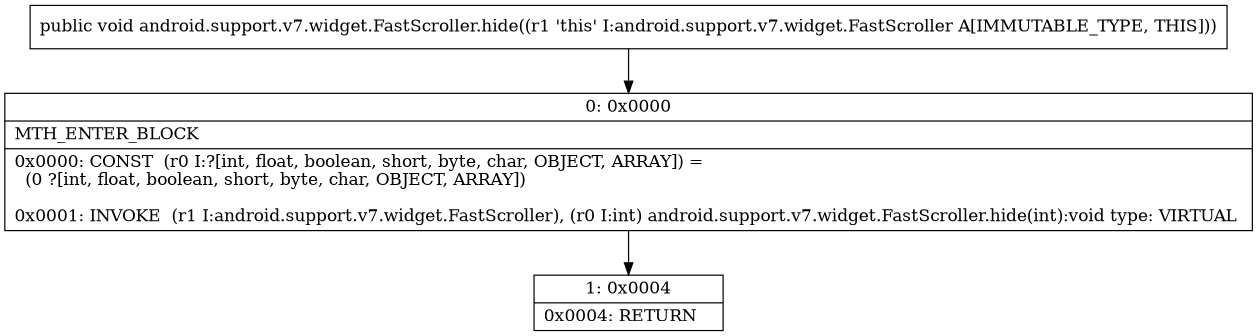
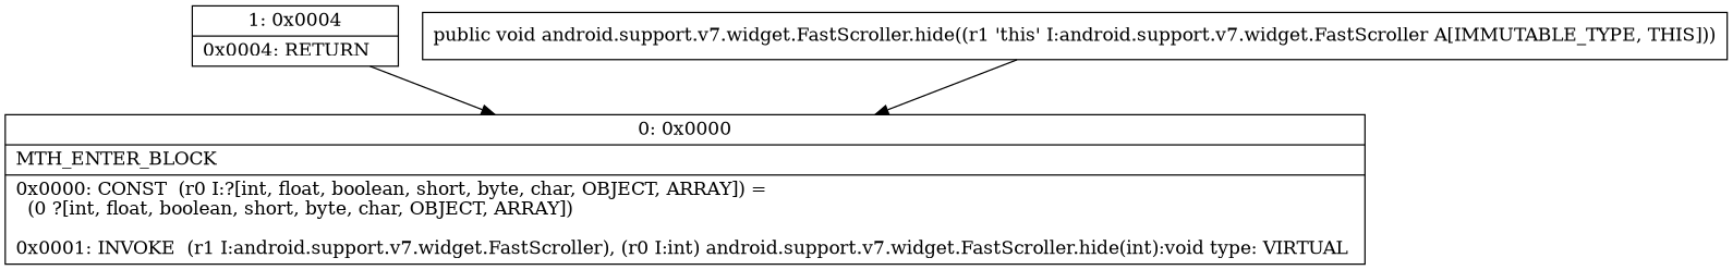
  digraph {
    node [shape=record]
    n1 [label="{0\:\ 0x0000|MTH_ENTER_BLOCK\l|0x0000: CONST  (r0 I:?[int, float, boolean, short, byte, char, OBJECT, ARRAY]) = \l  (0 ?[int, float, boolean, short, byte, char, OBJECT, ARRAY])\l \l0x0001: INVOKE  (r1 I:android.support.v7.widget.FastScroller), (r0 I:int) android.support.v7.widget.FastScroller.hide(int):void type: VIRTUAL \l}"]
    n2 [label="{1\:\ 0x0004|0x0004: RETURN   \l}"]
    n3 [label="{public void android.support.v7.widget.FastScroller.hide((r1 'this' I:android.support.v7.widget.FastScroller A[IMMUTABLE_TYPE, THIS])) }"]
-   n1 -> n2
+   n2 -> n1
    n3 -> n1
  }
